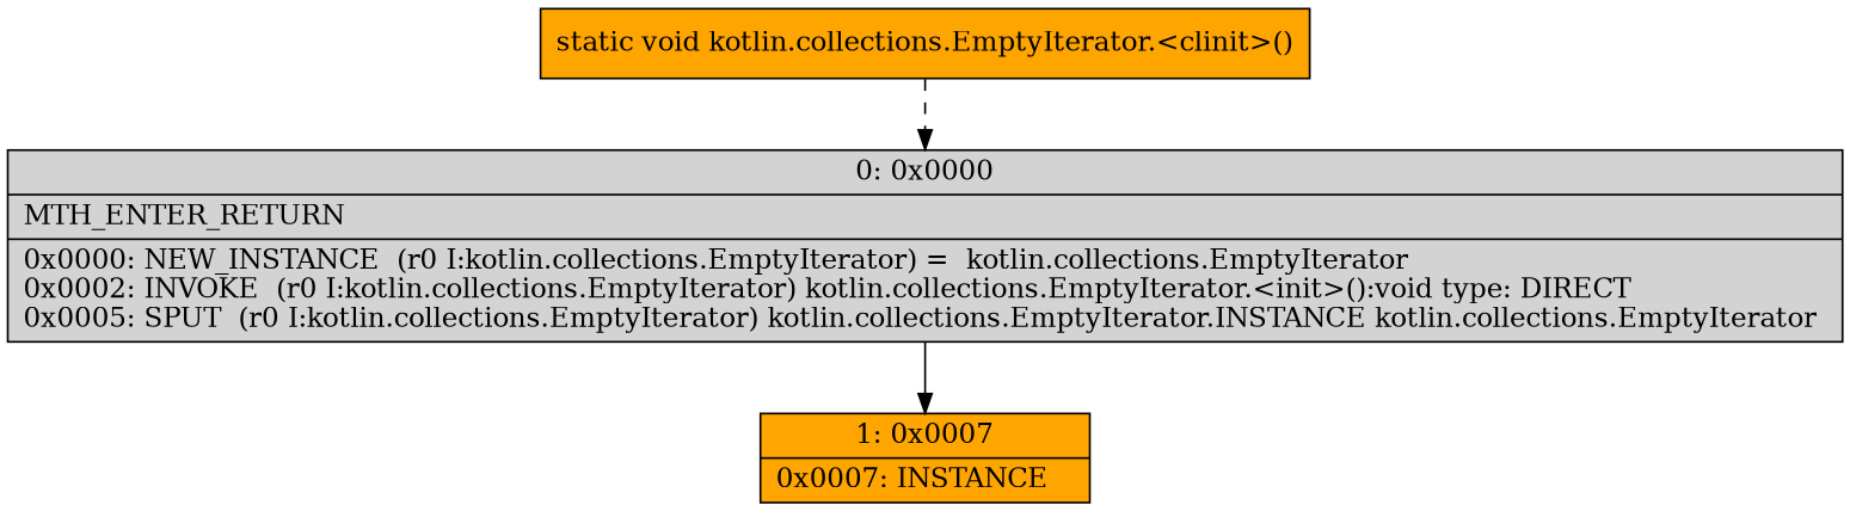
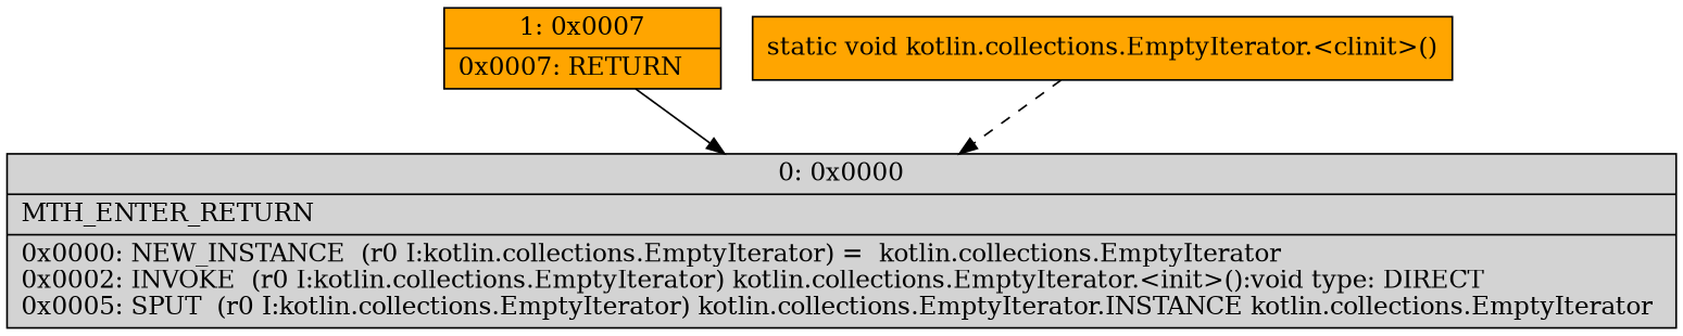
  digraph {
    node [fillcolor=orange shape=record style=filled]
    n1 [fillcolor=lightgrey label="{0\:\ 0x0000|MTH_ENTER_RETURN\l|0x0000: NEW_INSTANCE  (r0 I:kotlin.collections.EmptyIterator) =  kotlin.collections.EmptyIterator \l0x0002: INVOKE  (r0 I:kotlin.collections.EmptyIterator) kotlin.collections.EmptyIterator.\<init\>():void type: DIRECT \l0x0005: SPUT  (r0 I:kotlin.collections.EmptyIterator) kotlin.collections.EmptyIterator.INSTANCE kotlin.collections.EmptyIterator \l}"]
-   n2 [label="{1\:\ 0x0007|0x0007: INSTANCE   \l}"]
+   n2 [label="{1\:\ 0x0007|0x0007: RETURN   \l}"]
    n3 [label="{static void kotlin.collections.EmptyIterator.\<clinit\>() }"]
-   n1 -> n2 [style=solid]
+   n2 -> n1 [style=solid]
    n3 -> n1 [style=dashed]
  }
